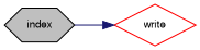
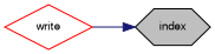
  digraph {
    rankdir=LR
    node [fontname=FreeSans fontsize=10]
    n1 [color=black fillcolor=grey75 fontcolor=black height=0.2 label=index shape=hexagon style=filled width=0.4]
    n2 [color=red height=0.2 label=write shape=diamond width=0.4]
-   n1 -> n2 [color=midnightblue fontname=FreeSans fontsize=10 labelfontname=FreeSans labelfontsize=10 style=solid]
+   n2 -> n1 [color=midnightblue fontname=FreeSans fontsize=10 labelfontname=FreeSans labelfontsize=10 style=solid]
  }
